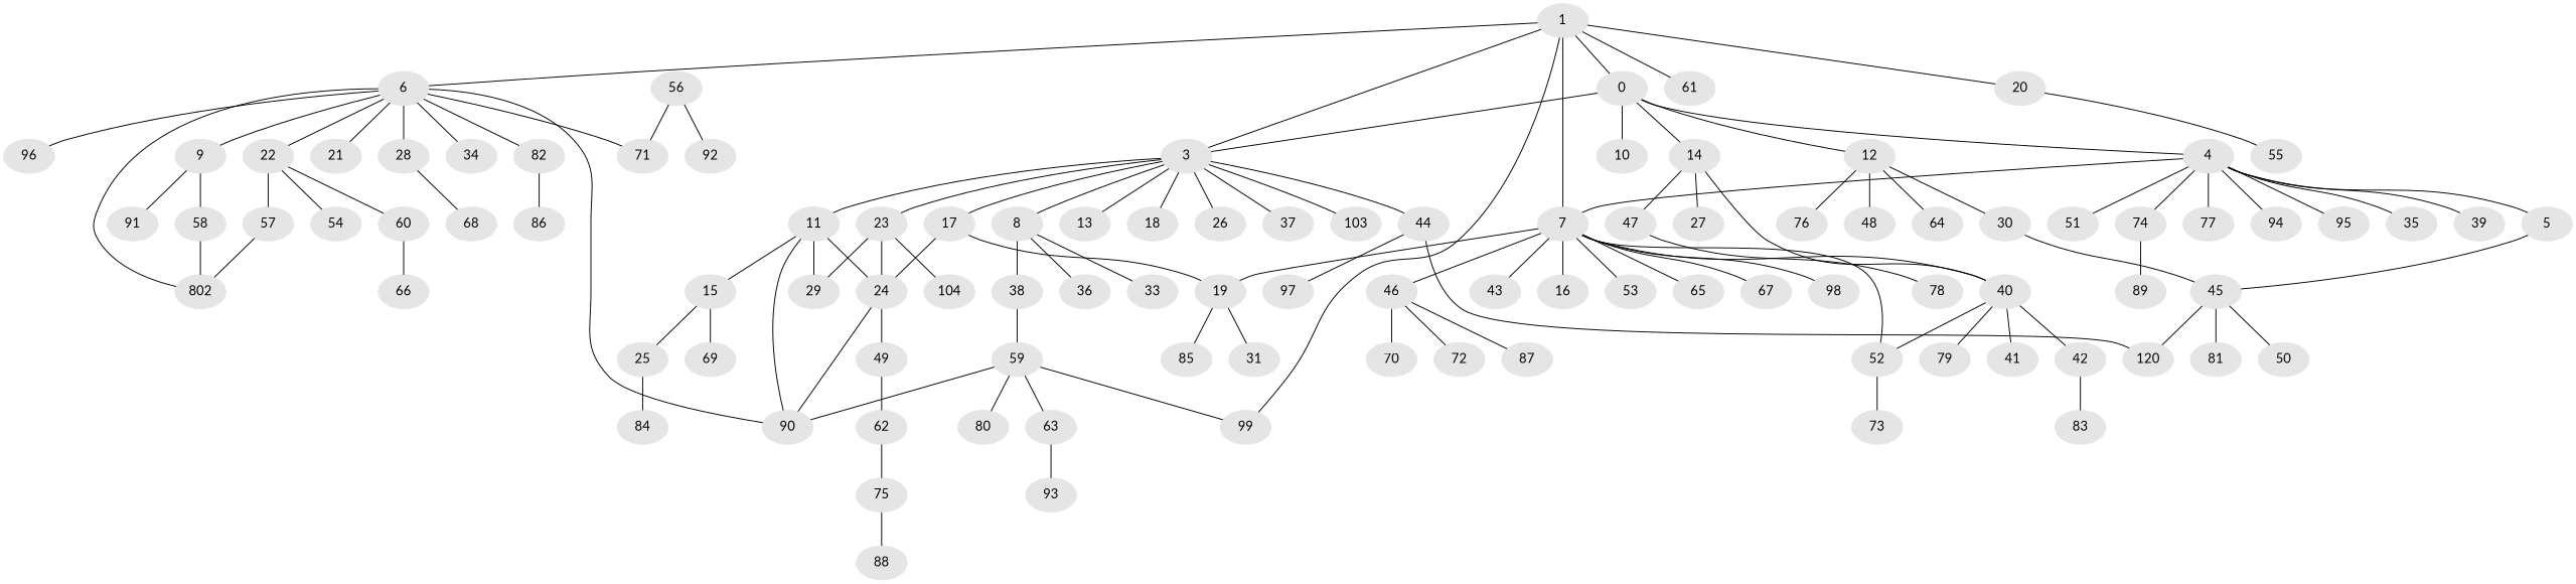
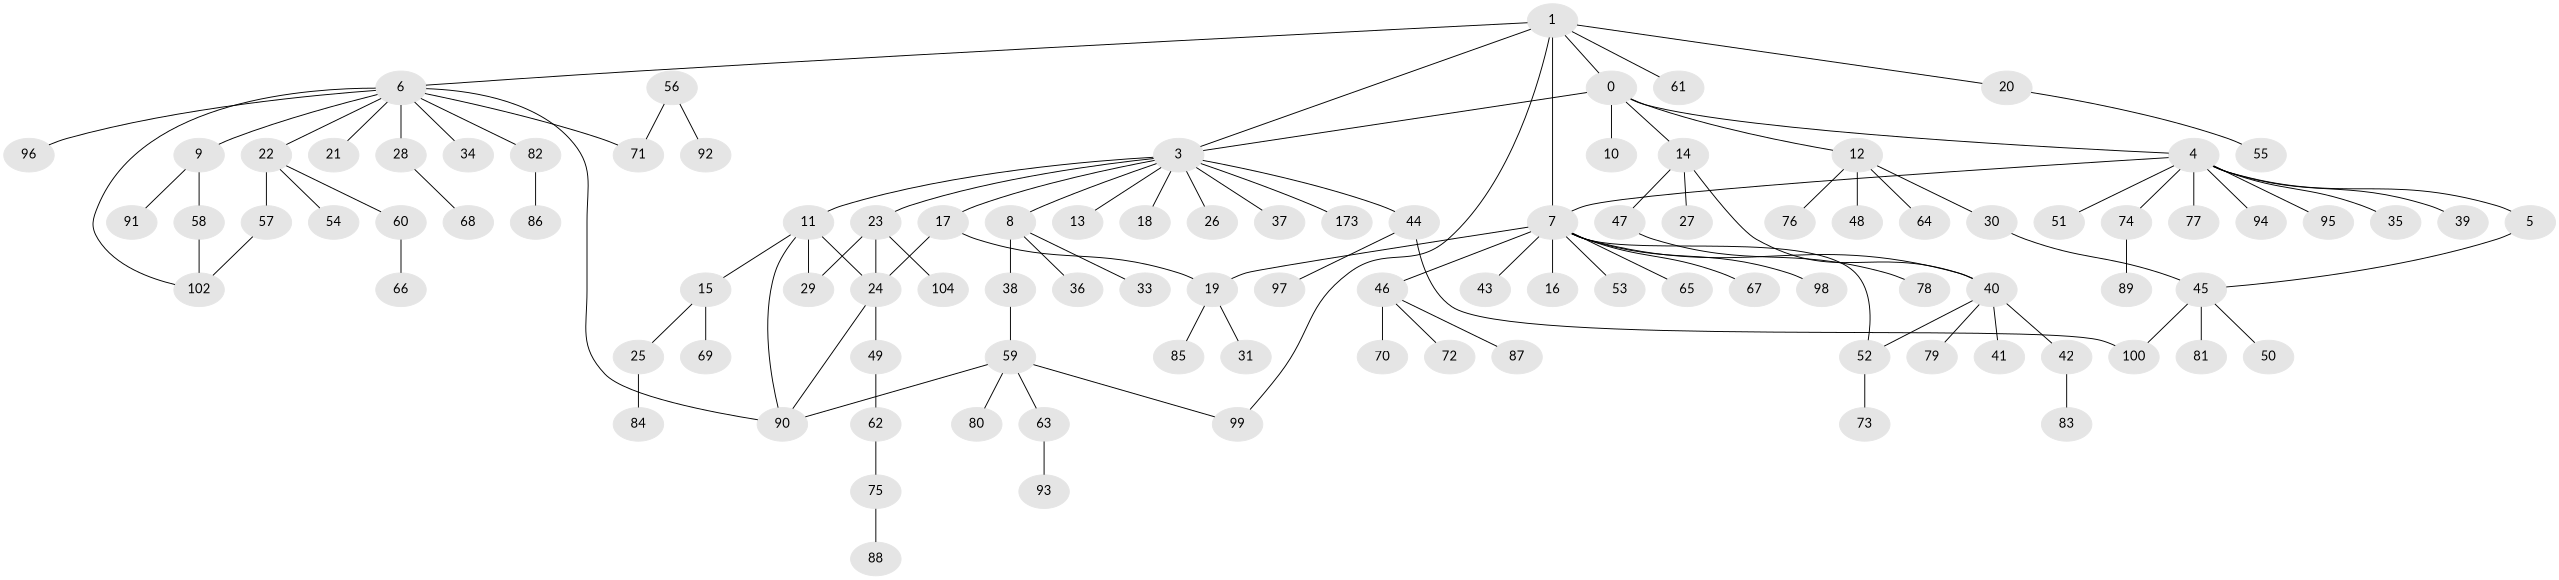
  graph {
    fontname=Lato
    node [color=gray90 fontname=Lato style=filled]
    edge [fontname=Lato]
    n1 [label=0]
    1
    3
    6
    7
    20
    61
    99
    4
    10
    12
    14
    8
    11
    13
    17
    18
    23
    26
    37
    44
-   103
+   103 [label=173]
    9
    21
    22
    28
    34
    82
    90
    96
-   102 [label=802]
+   102
    71
    16
    19
    40
    43
    46
    52
    53
    65
    67
    98
    55
    5
    35
    39
    51
    74
    77
    94
    95
    30
    48
    64
    76
    27
    47
    33
    36
    38
    15
    24
    29
    n64 [label=104]
    97
-   100 [label=120]
+   100
    45
    89
    50
    81
    58
    91
    54
    57
    60
    68
    56
    92
    86
    31
    85
    41
    42
    79
    70
    72
    87
    73
    59
    25
    69
    49
    78
    84
    66
    62
    63
    80
    83
    75
    93
    88
    n1 -- 3
    n1 -- 4
    n1 -- 10
    n1 -- 12
    n1 -- 14
    1 -- n1
    1 -- 3
    1 -- 6
    1 -- 7
    1 -- 20
    1 -- 61
    1 -- 99
    3 -- 8
    3 -- 11
    3 -- 13
    3 -- 17
    3 -- 18
    3 -- 23
    3 -- 26
    3 -- 37
    3 -- 44
    3 -- 103
    6 -- 9
    6 -- 21
    6 -- 22
    6 -- 28
    6 -- 34
    6 -- 82
    6 -- 90
    6 -- 96
    6 -- 102
    6 -- 71
    7 -- 16
    7 -- 19
    7 -- 40
    7 -- 43
    7 -- 46
    7 -- 52
    7 -- 53
    7 -- 65
    7 -- 67
    7 -- 98
    20 -- 55
    4 -- 7
    4 -- 5
    4 -- 35
    4 -- 39
    4 -- 51
    4 -- 74
    4 -- 77
    4 -- 94
    4 -- 95
    12 -- 30
    12 -- 48
    12 -- 64
    12 -- 76
    14 -- 40
    14 -- 27
    14 -- 47
    8 -- 33
    8 -- 36
    8 -- 38
    11 -- 90
    11 -- 15
    11 -- 24
    11 -- 29
    17 -- 19
    17 -- 24
    23 -- 24
    23 -- 29
    23 -- n64
    44 -- 97
    44 -- 100
    9 -- 58
    9 -- 91
    22 -- 54
    22 -- 57
    22 -- 60
    28 -- 68
    82 -- 86
    19 -- 31
    19 -- 85
    40 -- 52
    40 -- 41
    40 -- 42
    40 -- 79
    46 -- 70
    46 -- 72
    46 -- 87
    52 -- 73
    5 -- 45
    74 -- 89
    30 -- 45
    47 -- 78
    38 -- 59
    15 -- 25
    15 -- 69
    24 -- 90
    24 -- 49
    45 -- 100
    45 -- 50
    45 -- 81
    58 -- 102
    57 -- 102
    60 -- 66
    56 -- 71
    56 -- 92
    42 -- 83
    59 -- 99
    59 -- 90
    59 -- 63
    59 -- 80
    25 -- 84
    49 -- 62
    62 -- 75
    63 -- 93
    75 -- 88
  }
